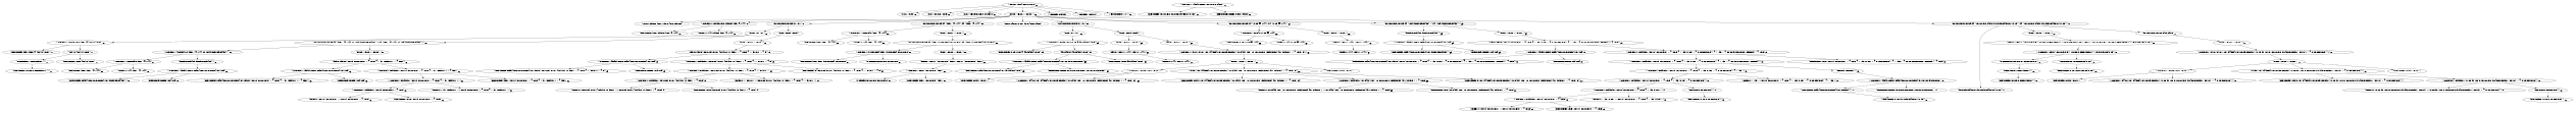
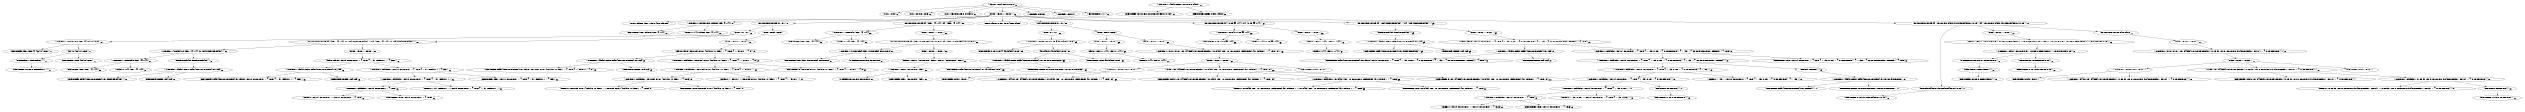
  digraph {
    fontname="DejaVu Sans Mono"
    node [fontname="DejaVu Sans Mono"]
    edge [fontname="DejaVu Sans Mono"]
    n1 [label=<(METHOD,resolveComponent)<SUB>41</SUB>>]
    n2 [label=<(PARAM,this)<SUB>41</SUB>>]
    n3 [label=<(PARAM,String name)<SUB>41</SUB>>]
    n4 [label=<(PARAM,CamelContext context)<SUB>41</SUB>>]
    n5 [label=<(BLOCK,&lt;empty&gt;,&lt;empty&gt;)<SUB>41</SUB>>]
    n6 [label=<(MODIFIER,PUBLIC)>]
    n7 [label=<(MODIFIER,VIRTUAL)>]
    n8 [label=<(METHOD_RETURN,ANY)<SUB>41</SUB>>]
    n9 [label=<(LOCAL,Object bean: java.lang.Object)>]
    n10 [label=<(&lt;operator&gt;.assignment,Object bean = null)<SUB>42</SUB>>]
    n11 [label=<(CONTROL_STRUCTURE,try,try)<SUB>43</SUB>>]
    n12 [label=<(CONTROL_STRUCTURE,if (bean != null),if (bean != null))<SUB>51</SUB>>]
    n13 [label=<(LOCAL,Class type: java.lang.Class)>]
    n14 [label=<(CONTROL_STRUCTURE,try,try)<SUB>58</SUB>>]
    n15 [label=<(CONTROL_STRUCTURE,if (type == null),if (type == null))<SUB>61</SUB>>]
    n16 [label=<(CONTROL_STRUCTURE,if (LOG.isDebugEnabled()),if (LOG.isDebugEnabled()))<SUB>69</SUB>>]
    n17 [label=<(CONTROL_STRUCTURE,if (Component.class.isAssignableFrom(type)),if (Component.class.isAssignableFrom(type)))<SUB>72</SUB>>]
    n18 [label=<(IDENTIFIER,bean,Object bean = null)<SUB>42</SUB>>]
    n19 [label=<(LITERAL,null,Object bean = null)<SUB>42</SUB>>]
    n20 [label=<(BLOCK,try,try)<SUB>43</SUB>>]
    n21 [label=<(BLOCK,catch,catch)>]
    n22 [label=<(&lt;operator&gt;.notEquals,bean != null)<SUB>51</SUB>>]
    n23 [label=<(BLOCK,&lt;empty&gt;,&lt;empty&gt;)<SUB>51</SUB>>]
    n24 [label=<(BLOCK,try,try)<SUB>58</SUB>>]
    n25 [label=<(BLOCK,catch,catch)>]
    n26 [label=<(&lt;operator&gt;.equals,type == null)<SUB>66</SUB>>]
    n27 [label=<(BLOCK,&lt;empty&gt;,&lt;empty&gt;)<SUB>66</SUB>>]
    n28 [label=<(isDebugEnabled,isDebugEnabled())<SUB>69</SUB>>]
    n29 [label=<(BLOCK,&lt;empty&gt;,&lt;empty&gt;)<SUB>69</SUB>>]
    n30 [label=<(isAssignableFrom,isAssignableFrom(type))<SUB>72</SUB>>]
    n31 [label=<(BLOCK,&lt;empty&gt;,&lt;empty&gt;)<SUB>72</SUB>>]
    n32 [label=<(CONTROL_STRUCTURE,else,else)<SUB>74</SUB>>]
    n33 [label=<(&lt;operator&gt;.assignment,bean = lookup(name))<SUB>44</SUB>>]
    n34 [label=<(CONTROL_STRUCTURE,if (bean != null &amp;&amp; LOG.isDebugEnabled()),if (bean != null &amp;&amp; LOG.isDebugEnabled()))<SUB>45</SUB>>]
    n35 [label=<(BLOCK,&lt;empty&gt;,&lt;empty&gt;)<SUB>48</SUB>>]
    n36 [label=<(IDENTIFIER,bean,bean = lookup(name))<SUB>44</SUB>>]
    n37 [label=<(lookup,lookup(name))<SUB>44</SUB>>]
    n38 [label=<(&lt;operator&gt;.logicalAnd,bean != null &amp;&amp; LOG.isDebugEnabled())<SUB>45</SUB>>]
    n39 [label=<(BLOCK,&lt;empty&gt;,&lt;empty&gt;)<SUB>45</SUB>>]
    n40 [label=<(getRegistry,getRegistry())<SUB>44</SUB>>]
    n41 [label=<(IDENTIFIER,name,lookup(name))<SUB>44</SUB>>]
    n42 [label=<(IDENTIFIER,context,getRegistry())<SUB>44</SUB>>]
    n43 [label=<(&lt;operator&gt;.notEquals,bean != null)<SUB>45</SUB>>]
    n44 [label=<(isDebugEnabled,isDebugEnabled())<SUB>45</SUB>>]
    n45 [label=<(debug,debug(&quot;Found component: &quot; + name + &quot; in registry: &quot; + bean))<SUB>46</SUB>>]
    n46 [label=<(IDENTIFIER,bean,bean != null)<SUB>45</SUB>>]
    n47 [label=<(LITERAL,null,bean != null)<SUB>45</SUB>>]
    n48 [label=<(&lt;operator&gt;.fieldAccess,DefaultComponentResolver.LOG)<SUB>45</SUB>>]
    n49 [label=<(IDENTIFIER,DefaultComponentResolver,isDebugEnabled())<SUB>45</SUB>>]
    n50 [label=<(FIELD_IDENTIFIER,LOG,LOG)<SUB>45</SUB>>]
    n51 [label=<(&lt;operator&gt;.fieldAccess,DefaultComponentResolver.LOG)<SUB>46</SUB>>]
    n52 [label=<(&lt;operator&gt;.addition,&quot;Found component: &quot; + name + &quot; in registry: &quot; + bean)<SUB>46</SUB>>]
    n53 [label=<(IDENTIFIER,DefaultComponentResolver,debug(&quot;Found component: &quot; + name + &quot; in registry: &quot; + bean))<SUB>46</SUB>>]
    n54 [label=<(FIELD_IDENTIFIER,LOG,LOG)<SUB>46</SUB>>]
    n55 [label=<(&lt;operator&gt;.addition,&quot;Found component: &quot; + name + &quot; in registry: &quot;)<SUB>46</SUB>>]
    n56 [label=<(IDENTIFIER,bean,&quot;Found component: &quot; + name + &quot; in registry: &quot; + bean)<SUB>46</SUB>>]
    n57 [label=<(&lt;operator&gt;.addition,&quot;Found component: &quot; + name)<SUB>46</SUB>>]
    n58 [label=<(LITERAL,&quot; in registry: &quot;,&quot;Found component: &quot; + name + &quot; in registry: &quot;)<SUB>46</SUB>>]
    n59 [label=<(LITERAL,&quot;Found component: &quot;,&quot;Found component: &quot; + name)<SUB>46</SUB>>]
    n60 [label=<(IDENTIFIER,name,&quot;Found component: &quot; + name)<SUB>46</SUB>>]
    n61 [label=<(debug,debug(&quot;Ignored error looking up bean: &quot; + name + &quot;. Error: &quot; + e))<SUB>49</SUB>>]
    n62 [label=<(&lt;operator&gt;.fieldAccess,DefaultComponentResolver.LOG)<SUB>49</SUB>>]
    n63 [label=<(&lt;operator&gt;.addition,&quot;Ignored error looking up bean: &quot; + name + &quot;. Error: &quot; + e)<SUB>49</SUB>>]
    n64 [label=<(IDENTIFIER,DefaultComponentResolver,debug(&quot;Ignored error looking up bean: &quot; + name + &quot;. Error: &quot; + e))<SUB>49</SUB>>]
    n65 [label=<(FIELD_IDENTIFIER,LOG,LOG)<SUB>49</SUB>>]
    n66 [label=<(&lt;operator&gt;.addition,&quot;Ignored error looking up bean: &quot; + name + &quot;. Error: &quot;)<SUB>49</SUB>>]
    n67 [label=<(IDENTIFIER,e,&quot;Ignored error looking up bean: &quot; + name + &quot;. Error: &quot; + e)<SUB>49</SUB>>]
    n68 [label=<(&lt;operator&gt;.addition,&quot;Ignored error looking up bean: &quot; + name)<SUB>49</SUB>>]
    n69 [label=<(LITERAL,&quot;. Error: &quot;,&quot;Ignored error looking up bean: &quot; + name + &quot;. Error: &quot;)<SUB>49</SUB>>]
    n70 [label=<(LITERAL,&quot;Ignored error looking up bean: &quot;,&quot;Ignored error looking up bean: &quot; + name)<SUB>49</SUB>>]
    n71 [label=<(IDENTIFIER,name,&quot;Ignored error looking up bean: &quot; + name)<SUB>49</SUB>>]
    n72 [label=<(IDENTIFIER,bean,bean != null)<SUB>51</SUB>>]
    n73 [label=<(LITERAL,null,bean != null)<SUB>51</SUB>>]
    n74 [label=<(CONTROL_STRUCTURE,if (bean instanceof Component),if (bean instanceof Component))<SUB>52</SUB>>]
    n75 [label=<(&lt;operator&gt;.instanceOf,bean instanceof Component)<SUB>52</SUB>>]
    n76 [label=<(BLOCK,&lt;empty&gt;,&lt;empty&gt;)<SUB>52</SUB>>]
    n77 [label=<(IDENTIFIER,bean,bean instanceof Component)<SUB>52</SUB>>]
    n78 [label=<(TYPE_REF,Component,Component)<SUB>52</SUB>>]
    n79 [label=<(RETURN,return (Component) bean;,return (Component) bean;)<SUB>53</SUB>>]
    n80 [label=<(&lt;operator&gt;.cast,(Component) bean)<SUB>53</SUB>>]
    n81 [label=<(TYPE_REF,Component,Component)<SUB>53</SUB>>]
    n82 [label=<(IDENTIFIER,bean,(Component) bean)<SUB>53</SUB>>]
    n83 [label=<(&lt;operator&gt;.assignment,type = findClass(name))<SUB>59</SUB>>]
    n84 [label=<(BLOCK,&lt;empty&gt;,&lt;empty&gt;)<SUB>60</SUB>>]
    n85 [label=<(BLOCK,&lt;empty&gt;,&lt;empty&gt;)<SUB>62</SUB>>]
    n86 [label=<(IDENTIFIER,type,type = findClass(name))<SUB>59</SUB>>]
    n87 [label=<(findClass,findClass(name))<SUB>59</SUB>>]
    n88 [label=<(&lt;operator&gt;.fieldAccess,DefaultComponentResolver.COMPONENT_FACTORY)<SUB>59</SUB>>]
    n89 [label=<(IDENTIFIER,name,findClass(name))<SUB>59</SUB>>]
    n90 [label=<(IDENTIFIER,DefaultComponentResolver,findClass(name))<SUB>59</SUB>>]
    n91 [label=<(FIELD_IDENTIFIER,COMPONENT_FACTORY,COMPONENT_FACTORY)<SUB>59</SUB>>]
    n92 [label=<(RETURN,return null;,return null;)<SUB>61</SUB>>]
    n93 [label=<(&lt;operator&gt;.throw,throw new IllegalArgumentException(&quot;Invalid URI, no Component registered for scheme : &quot; + name, e);)<SUB>63</SUB>>]
    n94 [label=<(LITERAL,null,return null;)<SUB>61</SUB>>]
    n95 [label=<(BLOCK,&lt;empty&gt;,&lt;empty&gt;)<SUB>63</SUB>>]
    n96 [label=<(&lt;operator&gt;.assignment,&lt;empty&gt;)>]
    n97 [label=<(&lt;init&gt;,new IllegalArgumentException(&quot;Invalid URI, no Component registered for scheme : &quot; + name, e))<SUB>63</SUB>>]
    n98 [label=<(IDENTIFIER,$obj1,&lt;empty&gt;)>]
    n99 [label=<(IDENTIFIER,$obj1,&lt;empty&gt;)>]
    n100 [label=<(&lt;operator&gt;.alloc,new IllegalArgumentException(&quot;Invalid URI, no Component registered for scheme : &quot; + name, e))<SUB>63</SUB>>]
    n101 [label=<(IDENTIFIER,$obj1,new IllegalArgumentException(&quot;Invalid URI, no Component registered for scheme : &quot; + name, e))>]
    n102 [label=<(&lt;operator&gt;.addition,&quot;Invalid URI, no Component registered for scheme : &quot; + name)<SUB>63</SUB>>]
    n103 [label=<(IDENTIFIER,e,new IllegalArgumentException(&quot;Invalid URI, no Component registered for scheme : &quot; + name, e))<SUB>64</SUB>>]
    n104 [label=<(LITERAL,&quot;Invalid URI, no Component registered for scheme : &quot;,&quot;Invalid URI, no Component registered for scheme : &quot; + name)<SUB>63</SUB>>]
    n105 [label=<(IDENTIFIER,name,&quot;Invalid URI, no Component registered for scheme : &quot; + name)<SUB>64</SUB>>]
    n106 [label=<(IDENTIFIER,type,type == null)<SUB>66</SUB>>]
    n107 [label=<(LITERAL,null,type == null)<SUB>66</SUB>>]
    n108 [label=<(RETURN,return null;,return null;)<SUB>67</SUB>>]
    n109 [label=<(LITERAL,null,return null;)<SUB>67</SUB>>]
    n110 [label=<(&lt;operator&gt;.fieldAccess,DefaultComponentResolver.LOG)<SUB>69</SUB>>]
    n111 [label=<(debug,debug(&quot;Found component: &quot; + name + &quot; via type: &quot; + type.getName() + &quot; via &quot; + COMPONENT_FACTORY.getPath() + name))<SUB>70</SUB>>]
    n112 [label=<(IDENTIFIER,DefaultComponentResolver,isDebugEnabled())<SUB>69</SUB>>]
    n113 [label=<(FIELD_IDENTIFIER,LOG,LOG)<SUB>69</SUB>>]
    n114 [label=<(&lt;operator&gt;.fieldAccess,DefaultComponentResolver.LOG)<SUB>70</SUB>>]
    n115 [label=<(&lt;operator&gt;.addition,&quot;Found component: &quot; + name + &quot; via type: &quot; + type.getName() + &quot; via &quot; + COMPONENT_FACTORY.getPath() + name)<SUB>70</SUB>>]
    n116 [label=<(IDENTIFIER,DefaultComponentResolver,debug(&quot;Found component: &quot; + name + &quot; via type: &quot; + type.getName() + &quot; via &quot; + COMPONENT_FACTORY.getPath() + name))<SUB>70</SUB>>]
    n117 [label=<(FIELD_IDENTIFIER,LOG,LOG)<SUB>70</SUB>>]
    n118 [label=<(&lt;operator&gt;.addition,&quot;Found component: &quot; + name + &quot; via type: &quot; + type.getName() + &quot; via &quot; + COMPONENT_FACTORY.getPath())<SUB>70</SUB>>]
    n119 [label=<(IDENTIFIER,name,&quot;Found component: &quot; + name + &quot; via type: &quot; + type.getName() + &quot; via &quot; + COMPONENT_FACTORY.getPath() + name)<SUB>70</SUB>>]
    n120 [label=<(&lt;operator&gt;.addition,&quot;Found component: &quot; + name + &quot; via type: &quot; + type.getName() + &quot; via &quot;)<SUB>70</SUB>>]
    n121 [label=<(getPath,getPath())<SUB>70</SUB>>]
    n122 [label=<(&lt;operator&gt;.addition,&quot;Found component: &quot; + name + &quot; via type: &quot; + type.getName())<SUB>70</SUB>>]
    n123 [label=<(LITERAL,&quot; via &quot;,&quot;Found component: &quot; + name + &quot; via type: &quot; + type.getName() + &quot; via &quot;)<SUB>70</SUB>>]
    n124 [label=<(&lt;operator&gt;.fieldAccess,DefaultComponentResolver.COMPONENT_FACTORY)<SUB>70</SUB>>]
    n125 [label=<(&lt;operator&gt;.addition,&quot;Found component: &quot; + name + &quot; via type: &quot;)<SUB>70</SUB>>]
    n126 [label=<(getName,type.getName())<SUB>70</SUB>>]
    n127 [label=<(&lt;operator&gt;.addition,&quot;Found component: &quot; + name)<SUB>70</SUB>>]
    n128 [label=<(LITERAL,&quot; via type: &quot;,&quot;Found component: &quot; + name + &quot; via type: &quot;)<SUB>70</SUB>>]
    n129 [label=<(IDENTIFIER,type,type.getName())<SUB>70</SUB>>]
    n130 [label=<(LITERAL,&quot;Found component: &quot;,&quot;Found component: &quot; + name)<SUB>70</SUB>>]
    n131 [label=<(IDENTIFIER,name,&quot;Found component: &quot; + name)<SUB>70</SUB>>]
    n132 [label=<(IDENTIFIER,DefaultComponentResolver,getPath())<SUB>71</SUB>>]
    n133 [label=<(FIELD_IDENTIFIER,COMPONENT_FACTORY,COMPONENT_FACTORY)<SUB>70</SUB>>]
    n134 [label=<(IDENTIFIER,type,isAssignableFrom(type))<SUB>72</SUB>>]
    n135 [label=<(RETURN,return (Component&lt;E&gt;) context.getInjector().newInstance(type);,return (Component&lt;E&gt;) context.getInjector().newInstance(type);)<SUB>73</SUB>>]
    n136 [label=<(BLOCK,&lt;empty&gt;,&lt;empty&gt;)<SUB>74</SUB>>]
    n137 [label=<(&lt;operator&gt;.fieldAccess,Component.class)<SUB>72</SUB>>]
    n138 [label=<(IDENTIFIER,Component,isAssignableFrom(type))<SUB>72</SUB>>]
    n139 [label=<(FIELD_IDENTIFIER,class,class)<SUB>72</SUB>>]
    n140 [label=<(&lt;operator&gt;.cast,(Component&lt;E&gt;) context.getInjector().newInstance(type))<SUB>73</SUB>>]
    n141 [label=<(TYPE_REF,Component&lt;E&gt;,Component&lt;E&gt;)<SUB>73</SUB>>]
    n142 [label=<(newInstance,newInstance(type))<SUB>73</SUB>>]
    n143 [label=<(getInjector,getInjector())<SUB>73</SUB>>]
    n144 [label=<(IDENTIFIER,type,newInstance(type))<SUB>73</SUB>>]
    n145 [label=<(IDENTIFIER,context,getInjector())<SUB>73</SUB>>]
    n146 [label=<(&lt;operator&gt;.throw,throw new IllegalArgumentException(&quot;Type is not a Component implementation. Found: &quot; + type.getName());)<SUB>75</SUB>>]
    n147 [label=<(BLOCK,&lt;empty&gt;,&lt;empty&gt;)<SUB>75</SUB>>]
    n148 [label=<(&lt;operator&gt;.assignment,&lt;empty&gt;)>]
    n149 [label=<(&lt;init&gt;,new IllegalArgumentException(&quot;Type is not a Component implementation. Found: &quot; + type.getName()))<SUB>75</SUB>>]
    n150 [label=<(IDENTIFIER,$obj2,&lt;empty&gt;)>]
    n151 [label=<(IDENTIFIER,$obj2,&lt;empty&gt;)>]
    n152 [label=<(&lt;operator&gt;.alloc,new IllegalArgumentException(&quot;Type is not a Component implementation. Found: &quot; + type.getName()))<SUB>75</SUB>>]
    n153 [label=<(IDENTIFIER,$obj2,new IllegalArgumentException(&quot;Type is not a Component implementation. Found: &quot; + type.getName()))>]
    n154 [label=<(&lt;operator&gt;.addition,&quot;Type is not a Component implementation. Found: &quot; + type.getName())<SUB>75</SUB>>]
    n155 [label=<(LITERAL,&quot;Type is not a Component implementation. Found: &quot;,&quot;Type is not a Component implementation. Found: &quot; + type.getName())<SUB>75</SUB>>]
    n156 [label=<(getName,type.getName())<SUB>76</SUB>>]
    n157 [label=<(IDENTIFIER,type,type.getName())<SUB>76</SUB>>]
    n1 -> n2
    n1 -> n3
    n1 -> n4
    n1 -> n5
    n1 -> n6
    n1 -> n7
    n1 -> n8
    n5 -> n9
    n5 -> n10
    n5 -> n11
    n5 -> n12
    n5 -> n13
    n5 -> n14
    n5 -> n15
    n5 -> n16
    n5 -> n17
    n10 -> n18
    n10 -> n19
    n11 -> n20
    n11 -> n21
    n12 -> n22
    n12 -> n23
    n14 -> n24
    n14 -> n25
    n15 -> n26
    n15 -> n27
    n16 -> n28
    n16 -> n29
    n17 -> n30
    n17 -> n31
    n17 -> n32
    n20 -> n33
    n20 -> n34
    n21 -> n35
    n22 -> n72
    n22 -> n73
    n23 -> n74
    n24 -> n83
    n25 -> n84
    n25 -> n85
    n26 -> n106
    n26 -> n107
    n27 -> n108
    n28 -> n110
    n29 -> n111
-   n132 -> n134
+   n30 -> n134
    n31 -> n135
    n32 -> n136
    n33 -> n36
    n33 -> n37
    n34 -> n38
    n34 -> n39
    n35 -> n61
    n37 -> n40
    n37 -> n41
    n38 -> n43
    n38 -> n44
    n39 -> n45
    n40 -> n42
    n43 -> n46
    n43 -> n47
    n44 -> n48
    n45 -> n51
    n45 -> n52
    n48 -> n49
    n48 -> n50
    n51 -> n53
    n51 -> n54
    n52 -> n55
    n52 -> n56
    n55 -> n57
    n55 -> n58
    n57 -> n59
    n57 -> n60
    n61 -> n62
    n61 -> n63
    n62 -> n64
    n62 -> n65
    n63 -> n66
    n63 -> n67
    n66 -> n68
    n66 -> n69
    n68 -> n70
    n68 -> n71
    n74 -> n75
    n74 -> n76
    n75 -> n77
    n75 -> n78
    n76 -> n79
    n79 -> n80
    n80 -> n81
    n80 -> n82
    n83 -> n86
    n83 -> n87
    n84 -> n92
    n85 -> n93
    n87 -> n88
    n87 -> n89
    n88 -> n90
    n88 -> n91
    n92 -> n94
    n93 -> n95
    n95 -> n96
    n95 -> n97
    n95 -> n98
    n96 -> n99
    n96 -> n100
    n97 -> n101
    n97 -> n102
    n97 -> n103
    n102 -> n104
    n102 -> n105
    n108 -> n109
    n110 -> n112
    n110 -> n113
    n111 -> n114
    n111 -> n115
    n114 -> n116
    n114 -> n117
    n115 -> n118
    n115 -> n119
    n118 -> n120
    n118 -> n121
    n120 -> n122
    n120 -> n123
    n121 -> n124
    n122 -> n125
    n122 -> n126
    n124 -> n132
    n124 -> n133
    n125 -> n127
    n125 -> n128
    n126 -> n129
    n127 -> n130
    n127 -> n131
    n135 -> n140
    n136 -> n146
    n137 -> n138
    n137 -> n139
    n140 -> n141
    n140 -> n142
    n141 -> n143
    n142 -> n144
    n143 -> n145
    n146 -> n147
    n147 -> n148
    n147 -> n149
    n147 -> n150
    n148 -> n151
    n148 -> n152
    n149 -> n153
    n149 -> n154
    n154 -> n155
    n154 -> n156
    n156 -> n157
  }
